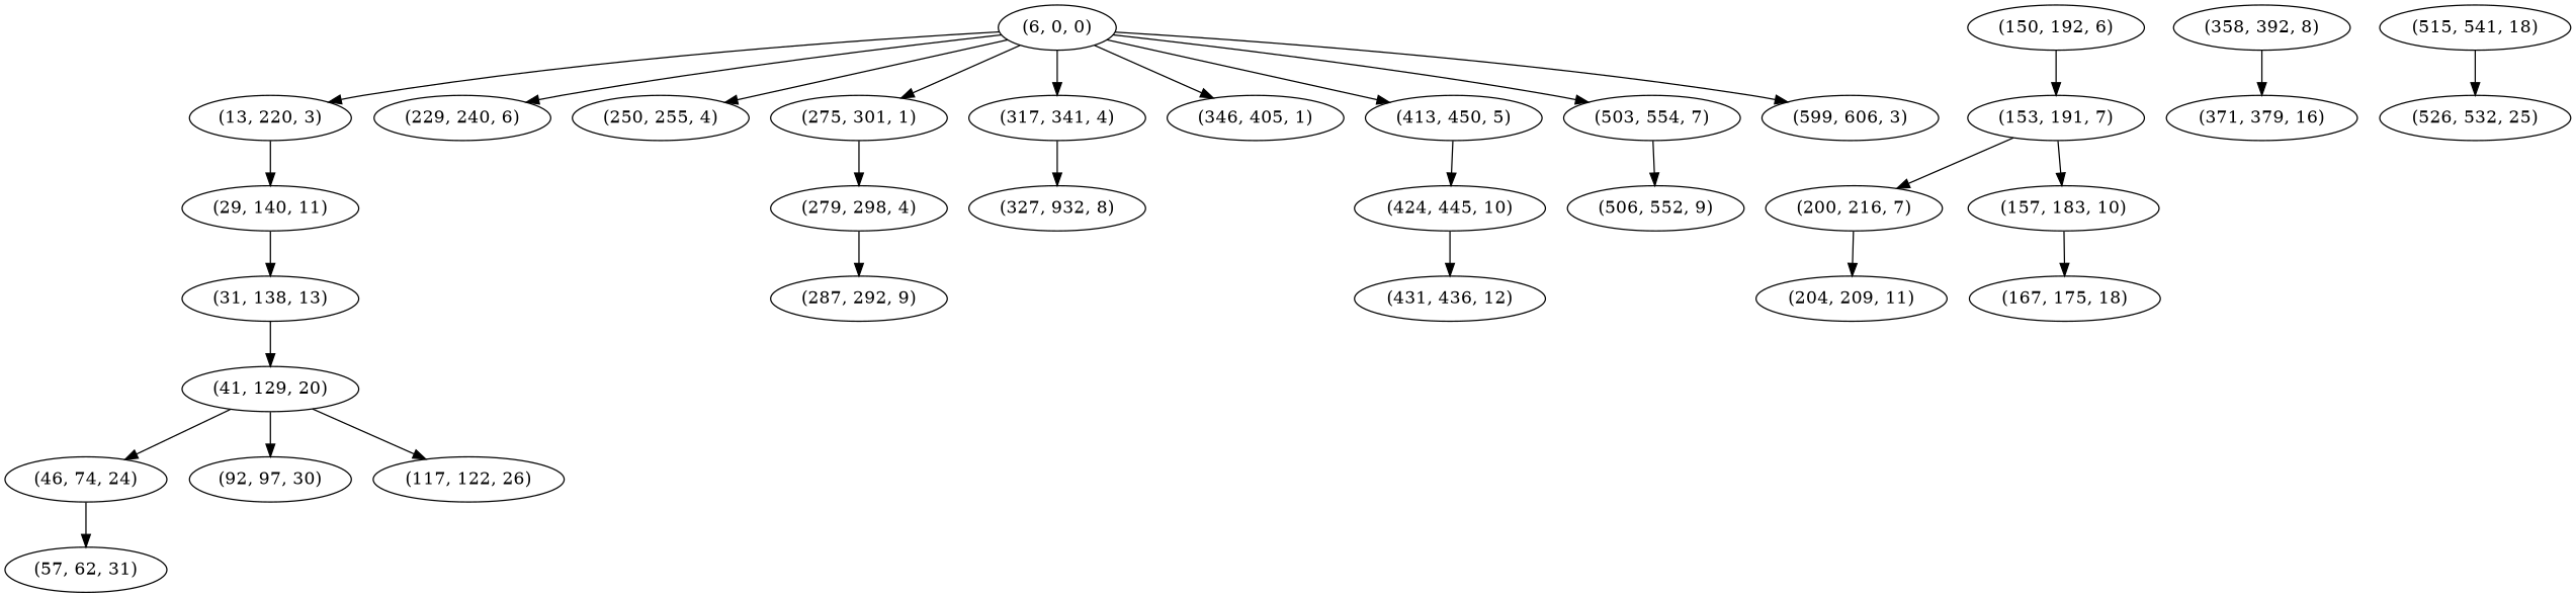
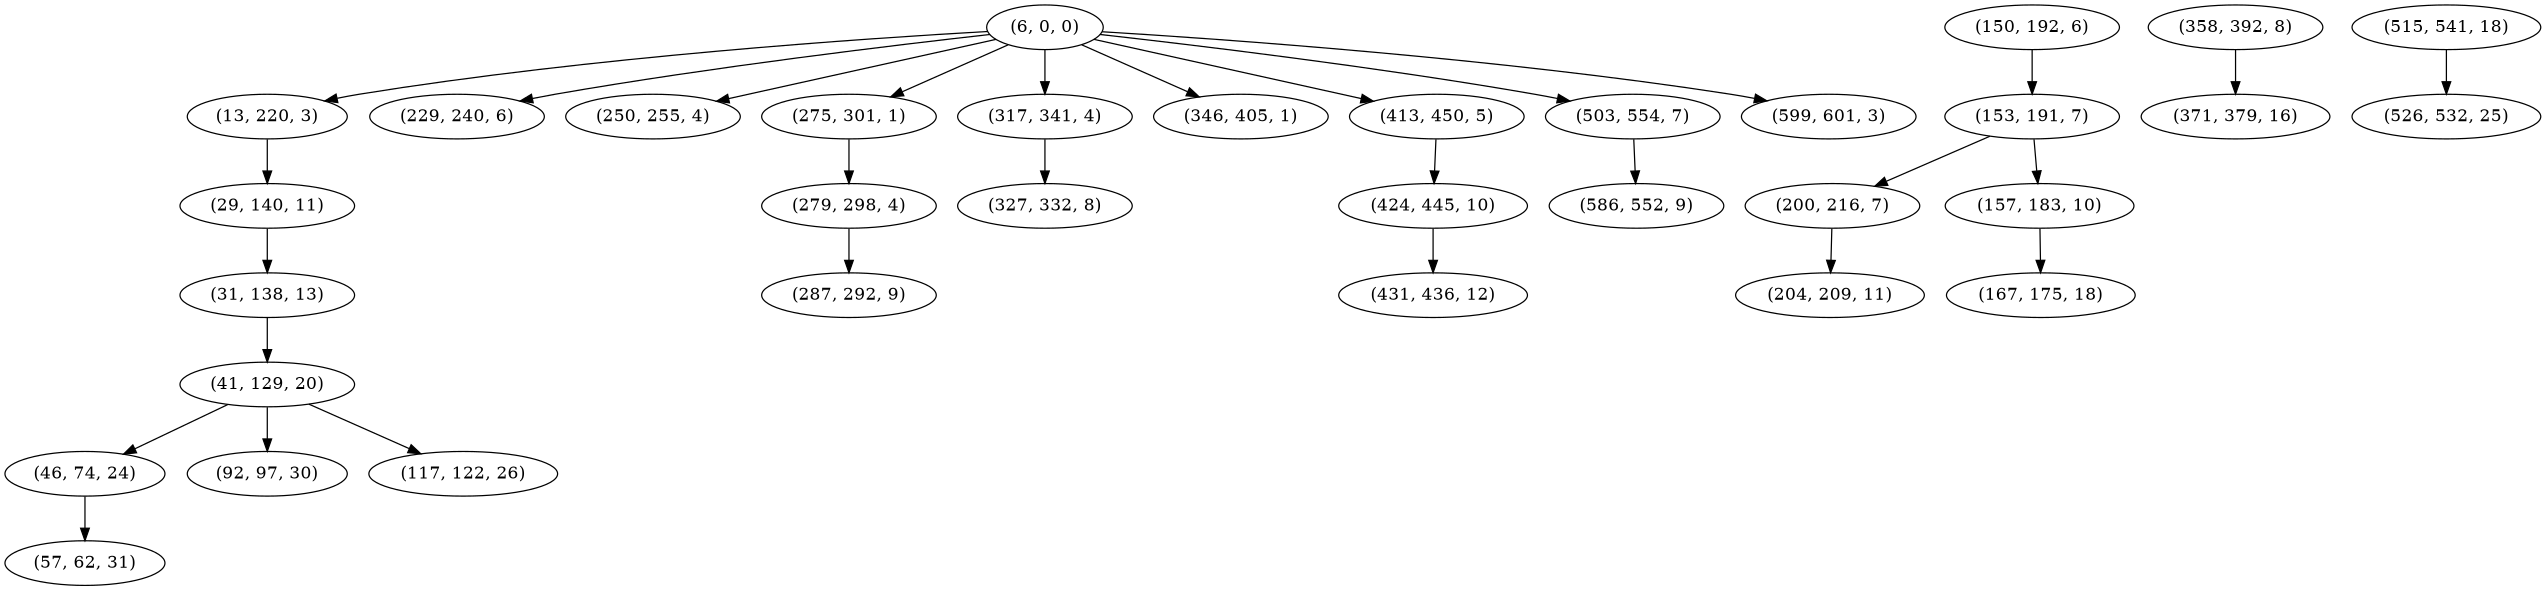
  digraph {
    n1 [label="(6, 0, 0)"]
    "(13, 220, 3)"
    "(229, 240, 6)"
    "(250, 255, 4)"
    "(275, 301, 1)"
    "(317, 341, 4)"
    "(346, 405, 1)"
    "(413, 450, 5)"
    "(503, 554, 7)"
-   "(599, 606, 3)"
+   "(599, 606, 3)" [label="(599, 601, 3)"]
    n11 [label="(29, 140, 11)"]
    "(279, 298, 4)"
-   "(327, 332, 8)" [label="(327, 932, 8)"]
+   "(327, 332, 8)"
    "(424, 445, 10)"
-   "(506, 552, 9)"
+   "(506, 552, 9)" [label="(586, 552, 9)"]
    "(31, 138, 13)"
    "(150, 192, 6)"
    "(153, 191, 7)"
    "(200, 216, 7)"
    "(204, 209, 11)"
    "(41, 129, 20)"
    "(46, 74, 24)"
    "(92, 97, 30)"
    "(117, 122, 26)"
    "(57, 62, 31)"
    "(157, 183, 10)"
    "(167, 175, 18)"
    "(287, 292, 9)"
    "(358, 392, 8)"
    "(371, 379, 16)"
    "(431, 436, 12)"
    "(515, 541, 18)"
    "(526, 532, 25)"
    n1 -> "(13, 220, 3)"
    n1 -> "(229, 240, 6)"
    n1 -> "(250, 255, 4)"
    n1 -> "(275, 301, 1)"
    n1 -> "(317, 341, 4)"
    n1 -> "(346, 405, 1)"
    n1 -> "(413, 450, 5)"
    n1 -> "(503, 554, 7)"
    n1 -> "(599, 606, 3)"
    "(13, 220, 3)" -> n11
    "(275, 301, 1)" -> "(279, 298, 4)"
    "(317, 341, 4)" -> "(327, 332, 8)"
    "(413, 450, 5)" -> "(424, 445, 10)"
    "(503, 554, 7)" -> "(506, 552, 9)"
    n11 -> "(31, 138, 13)"
    "(279, 298, 4)" -> "(287, 292, 9)"
    "(424, 445, 10)" -> "(431, 436, 12)"
    "(31, 138, 13)" -> "(41, 129, 20)"
    "(150, 192, 6)" -> "(153, 191, 7)"
    "(153, 191, 7)" -> "(200, 216, 7)"
    "(153, 191, 7)" -> "(157, 183, 10)"
    "(200, 216, 7)" -> "(204, 209, 11)"
    "(41, 129, 20)" -> "(46, 74, 24)"
    "(41, 129, 20)" -> "(92, 97, 30)"
    "(41, 129, 20)" -> "(117, 122, 26)"
    "(46, 74, 24)" -> "(57, 62, 31)"
    "(157, 183, 10)" -> "(167, 175, 18)"
    "(358, 392, 8)" -> "(371, 379, 16)"
    "(515, 541, 18)" -> "(526, 532, 25)"
  }
